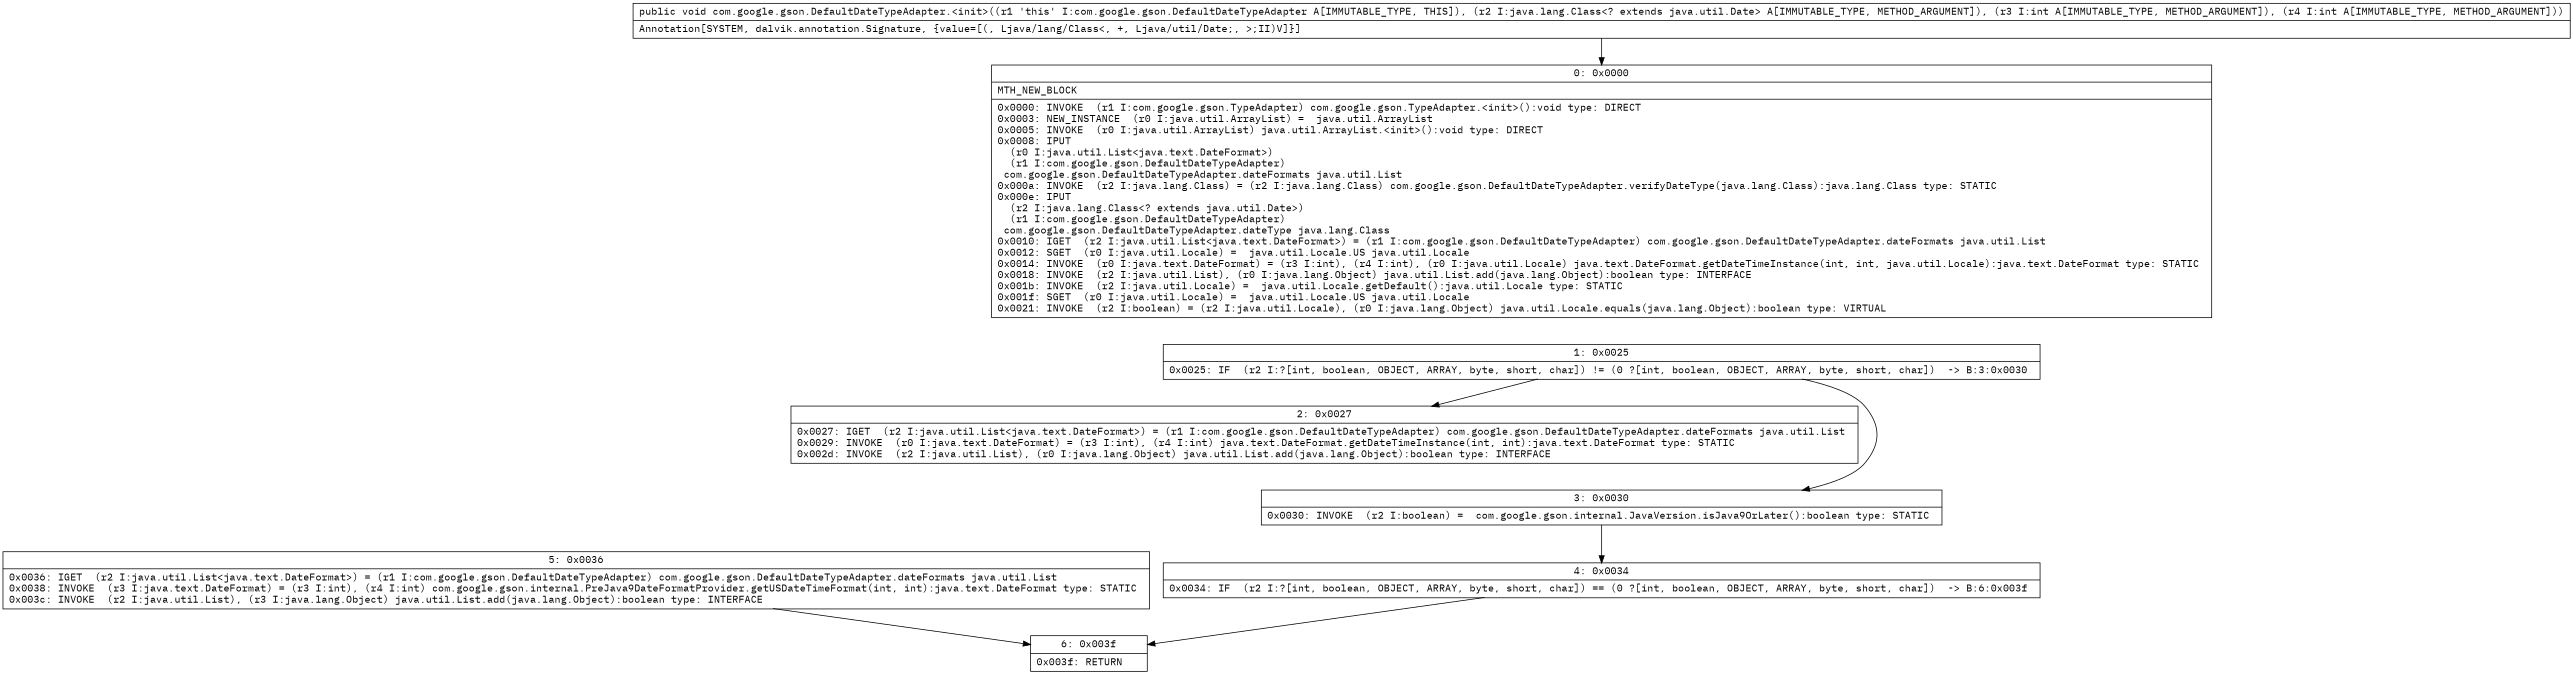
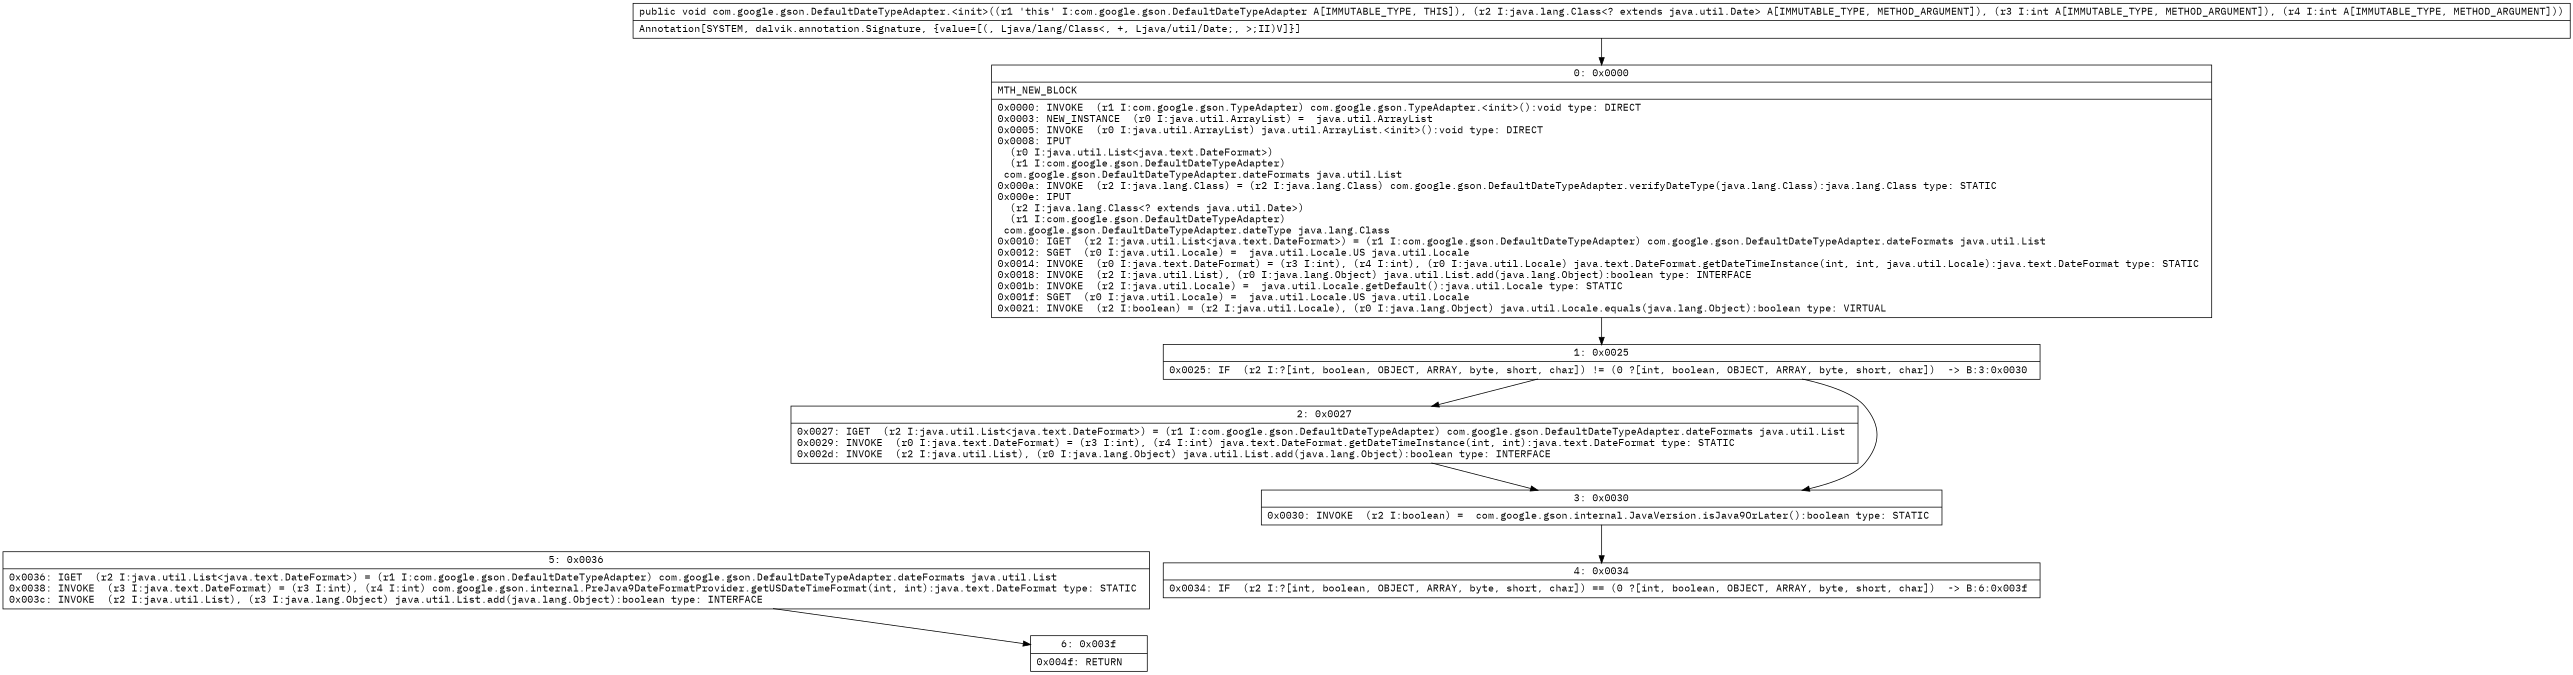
  digraph {
    fontname="IBM Plex Mono"
    node [fontname="IBM Plex Mono" shape=record]
    edge [fontname="IBM Plex Mono"]
    n1 [label="{0\:\ 0x0000|MTH_NEW_BLOCK\l|0x0000: INVOKE  (r1 I:com.google.gson.TypeAdapter) com.google.gson.TypeAdapter.\<init\>():void type: DIRECT \l0x0003: NEW_INSTANCE  (r0 I:java.util.ArrayList) =  java.util.ArrayList \l0x0005: INVOKE  (r0 I:java.util.ArrayList) java.util.ArrayList.\<init\>():void type: DIRECT \l0x0008: IPUT  \l  (r0 I:java.util.List\<java.text.DateFormat\>)\l  (r1 I:com.google.gson.DefaultDateTypeAdapter)\l com.google.gson.DefaultDateTypeAdapter.dateFormats java.util.List \l0x000a: INVOKE  (r2 I:java.lang.Class) = (r2 I:java.lang.Class) com.google.gson.DefaultDateTypeAdapter.verifyDateType(java.lang.Class):java.lang.Class type: STATIC \l0x000e: IPUT  \l  (r2 I:java.lang.Class\<? extends java.util.Date\>)\l  (r1 I:com.google.gson.DefaultDateTypeAdapter)\l com.google.gson.DefaultDateTypeAdapter.dateType java.lang.Class \l0x0010: IGET  (r2 I:java.util.List\<java.text.DateFormat\>) = (r1 I:com.google.gson.DefaultDateTypeAdapter) com.google.gson.DefaultDateTypeAdapter.dateFormats java.util.List \l0x0012: SGET  (r0 I:java.util.Locale) =  java.util.Locale.US java.util.Locale \l0x0014: INVOKE  (r0 I:java.text.DateFormat) = (r3 I:int), (r4 I:int), (r0 I:java.util.Locale) java.text.DateFormat.getDateTimeInstance(int, int, java.util.Locale):java.text.DateFormat type: STATIC \l0x0018: INVOKE  (r2 I:java.util.List), (r0 I:java.lang.Object) java.util.List.add(java.lang.Object):boolean type: INTERFACE \l0x001b: INVOKE  (r2 I:java.util.Locale) =  java.util.Locale.getDefault():java.util.Locale type: STATIC \l0x001f: SGET  (r0 I:java.util.Locale) =  java.util.Locale.US java.util.Locale \l0x0021: INVOKE  (r2 I:boolean) = (r2 I:java.util.Locale), (r0 I:java.lang.Object) java.util.Locale.equals(java.lang.Object):boolean type: VIRTUAL \l}"]
    n2 [label="{1\:\ 0x0025|0x0025: IF  (r2 I:?[int, boolean, OBJECT, ARRAY, byte, short, char]) != (0 ?[int, boolean, OBJECT, ARRAY, byte, short, char])  \-\> B:3:0x0030 \l}"]
    n3 [label="{2\:\ 0x0027|0x0027: IGET  (r2 I:java.util.List\<java.text.DateFormat\>) = (r1 I:com.google.gson.DefaultDateTypeAdapter) com.google.gson.DefaultDateTypeAdapter.dateFormats java.util.List \l0x0029: INVOKE  (r0 I:java.text.DateFormat) = (r3 I:int), (r4 I:int) java.text.DateFormat.getDateTimeInstance(int, int):java.text.DateFormat type: STATIC \l0x002d: INVOKE  (r2 I:java.util.List), (r0 I:java.lang.Object) java.util.List.add(java.lang.Object):boolean type: INTERFACE \l}"]
    n4 [label="{3\:\ 0x0030|0x0030: INVOKE  (r2 I:boolean) =  com.google.gson.internal.JavaVersion.isJava9OrLater():boolean type: STATIC \l}"]
    n5 [label="{4\:\ 0x0034|0x0034: IF  (r2 I:?[int, boolean, OBJECT, ARRAY, byte, short, char]) == (0 ?[int, boolean, OBJECT, ARRAY, byte, short, char])  \-\> B:6:0x003f \l}"]
-   n6 [label="{6\:\ 0x003f|0x003f: RETURN   \l}"]
+   n6 [label="{6\:\ 0x003f|0x004f: RETURN   \l}"]
    n7 [label="{5\:\ 0x0036|0x0036: IGET  (r2 I:java.util.List\<java.text.DateFormat\>) = (r1 I:com.google.gson.DefaultDateTypeAdapter) com.google.gson.DefaultDateTypeAdapter.dateFormats java.util.List \l0x0038: INVOKE  (r3 I:java.text.DateFormat) = (r3 I:int), (r4 I:int) com.google.gson.internal.PreJava9DateFormatProvider.getUSDateTimeFormat(int, int):java.text.DateFormat type: STATIC \l0x003c: INVOKE  (r2 I:java.util.List), (r3 I:java.lang.Object) java.util.List.add(java.lang.Object):boolean type: INTERFACE \l}"]
    n8 [label="{public void com.google.gson.DefaultDateTypeAdapter.\<init\>((r1 'this' I:com.google.gson.DefaultDateTypeAdapter A[IMMUTABLE_TYPE, THIS]), (r2 I:java.lang.Class\<? extends java.util.Date\> A[IMMUTABLE_TYPE, METHOD_ARGUMENT]), (r3 I:int A[IMMUTABLE_TYPE, METHOD_ARGUMENT]), (r4 I:int A[IMMUTABLE_TYPE, METHOD_ARGUMENT]))  | Annotation[SYSTEM, dalvik.annotation.Signature, \{value=[(, Ljava\/lang\/Class\<, +, Ljava\/util\/Date;, \>;II)V]\}]\l}"]
+   n1 -> n2
    n2 -> n3 [style=solid]
    n2 -> n4
+   n3 -> n4
    n4 -> n5
-   n5 -> n6
    n7 -> n6
    n8 -> n1
  }
